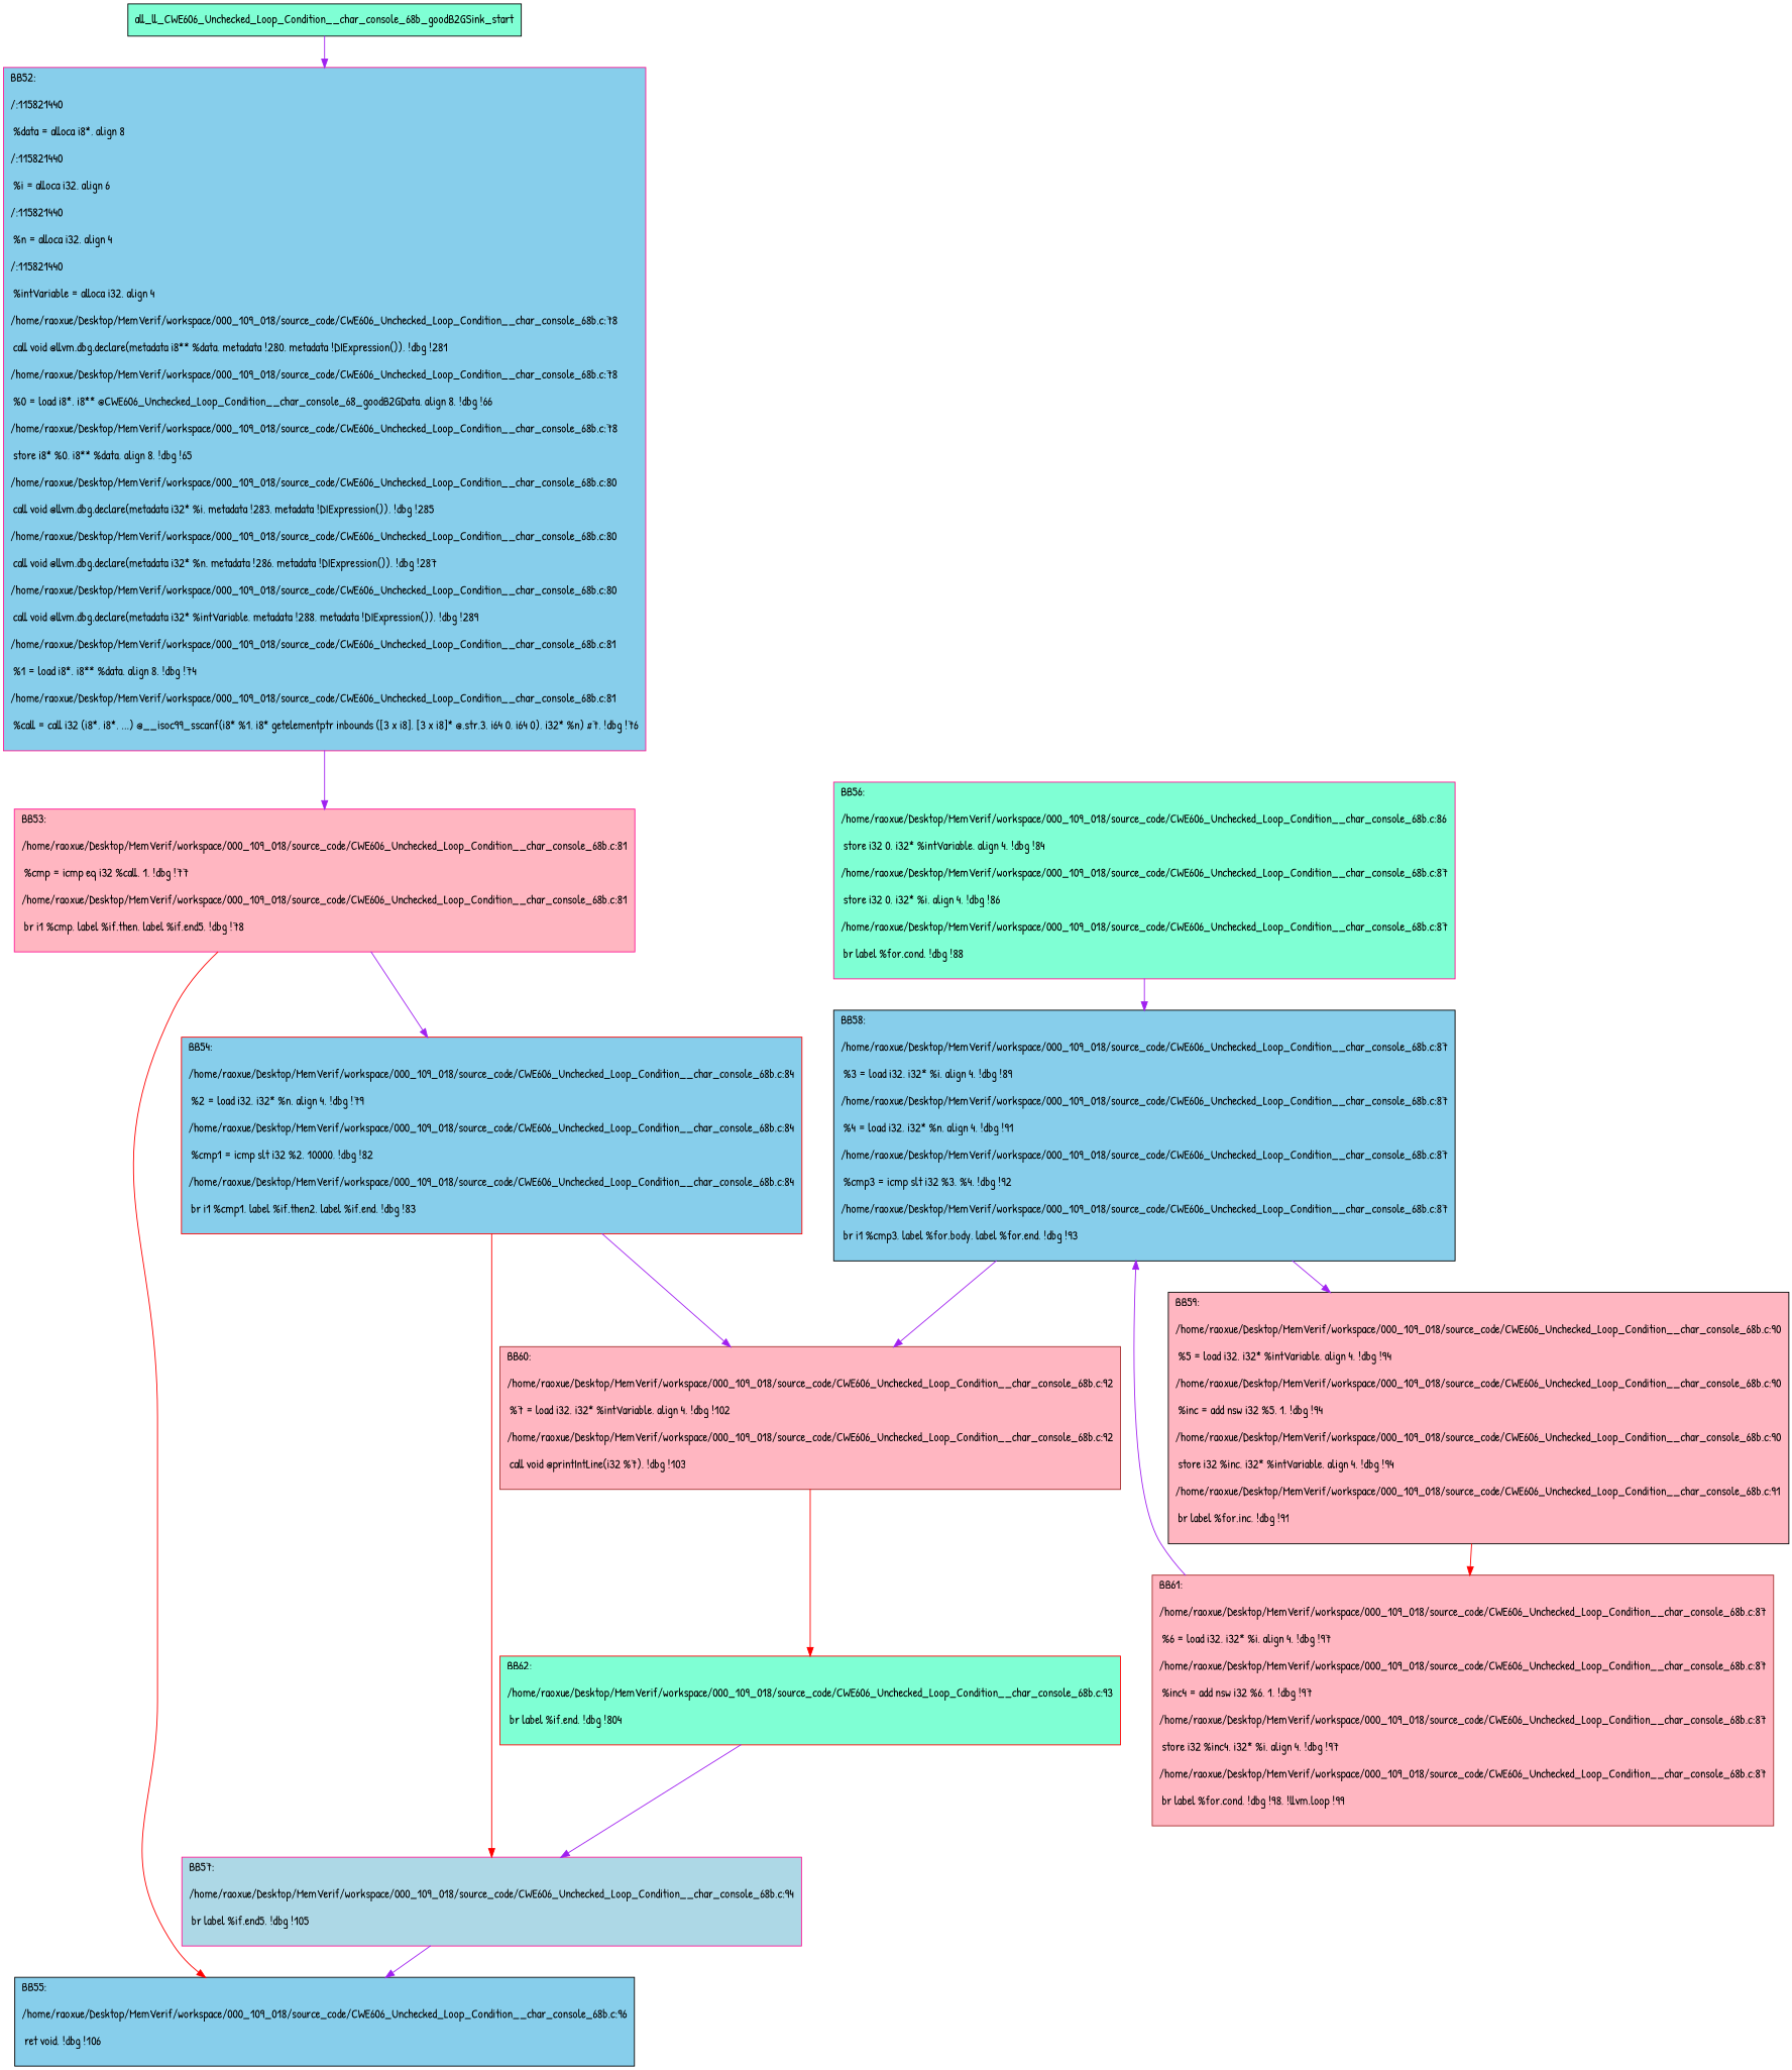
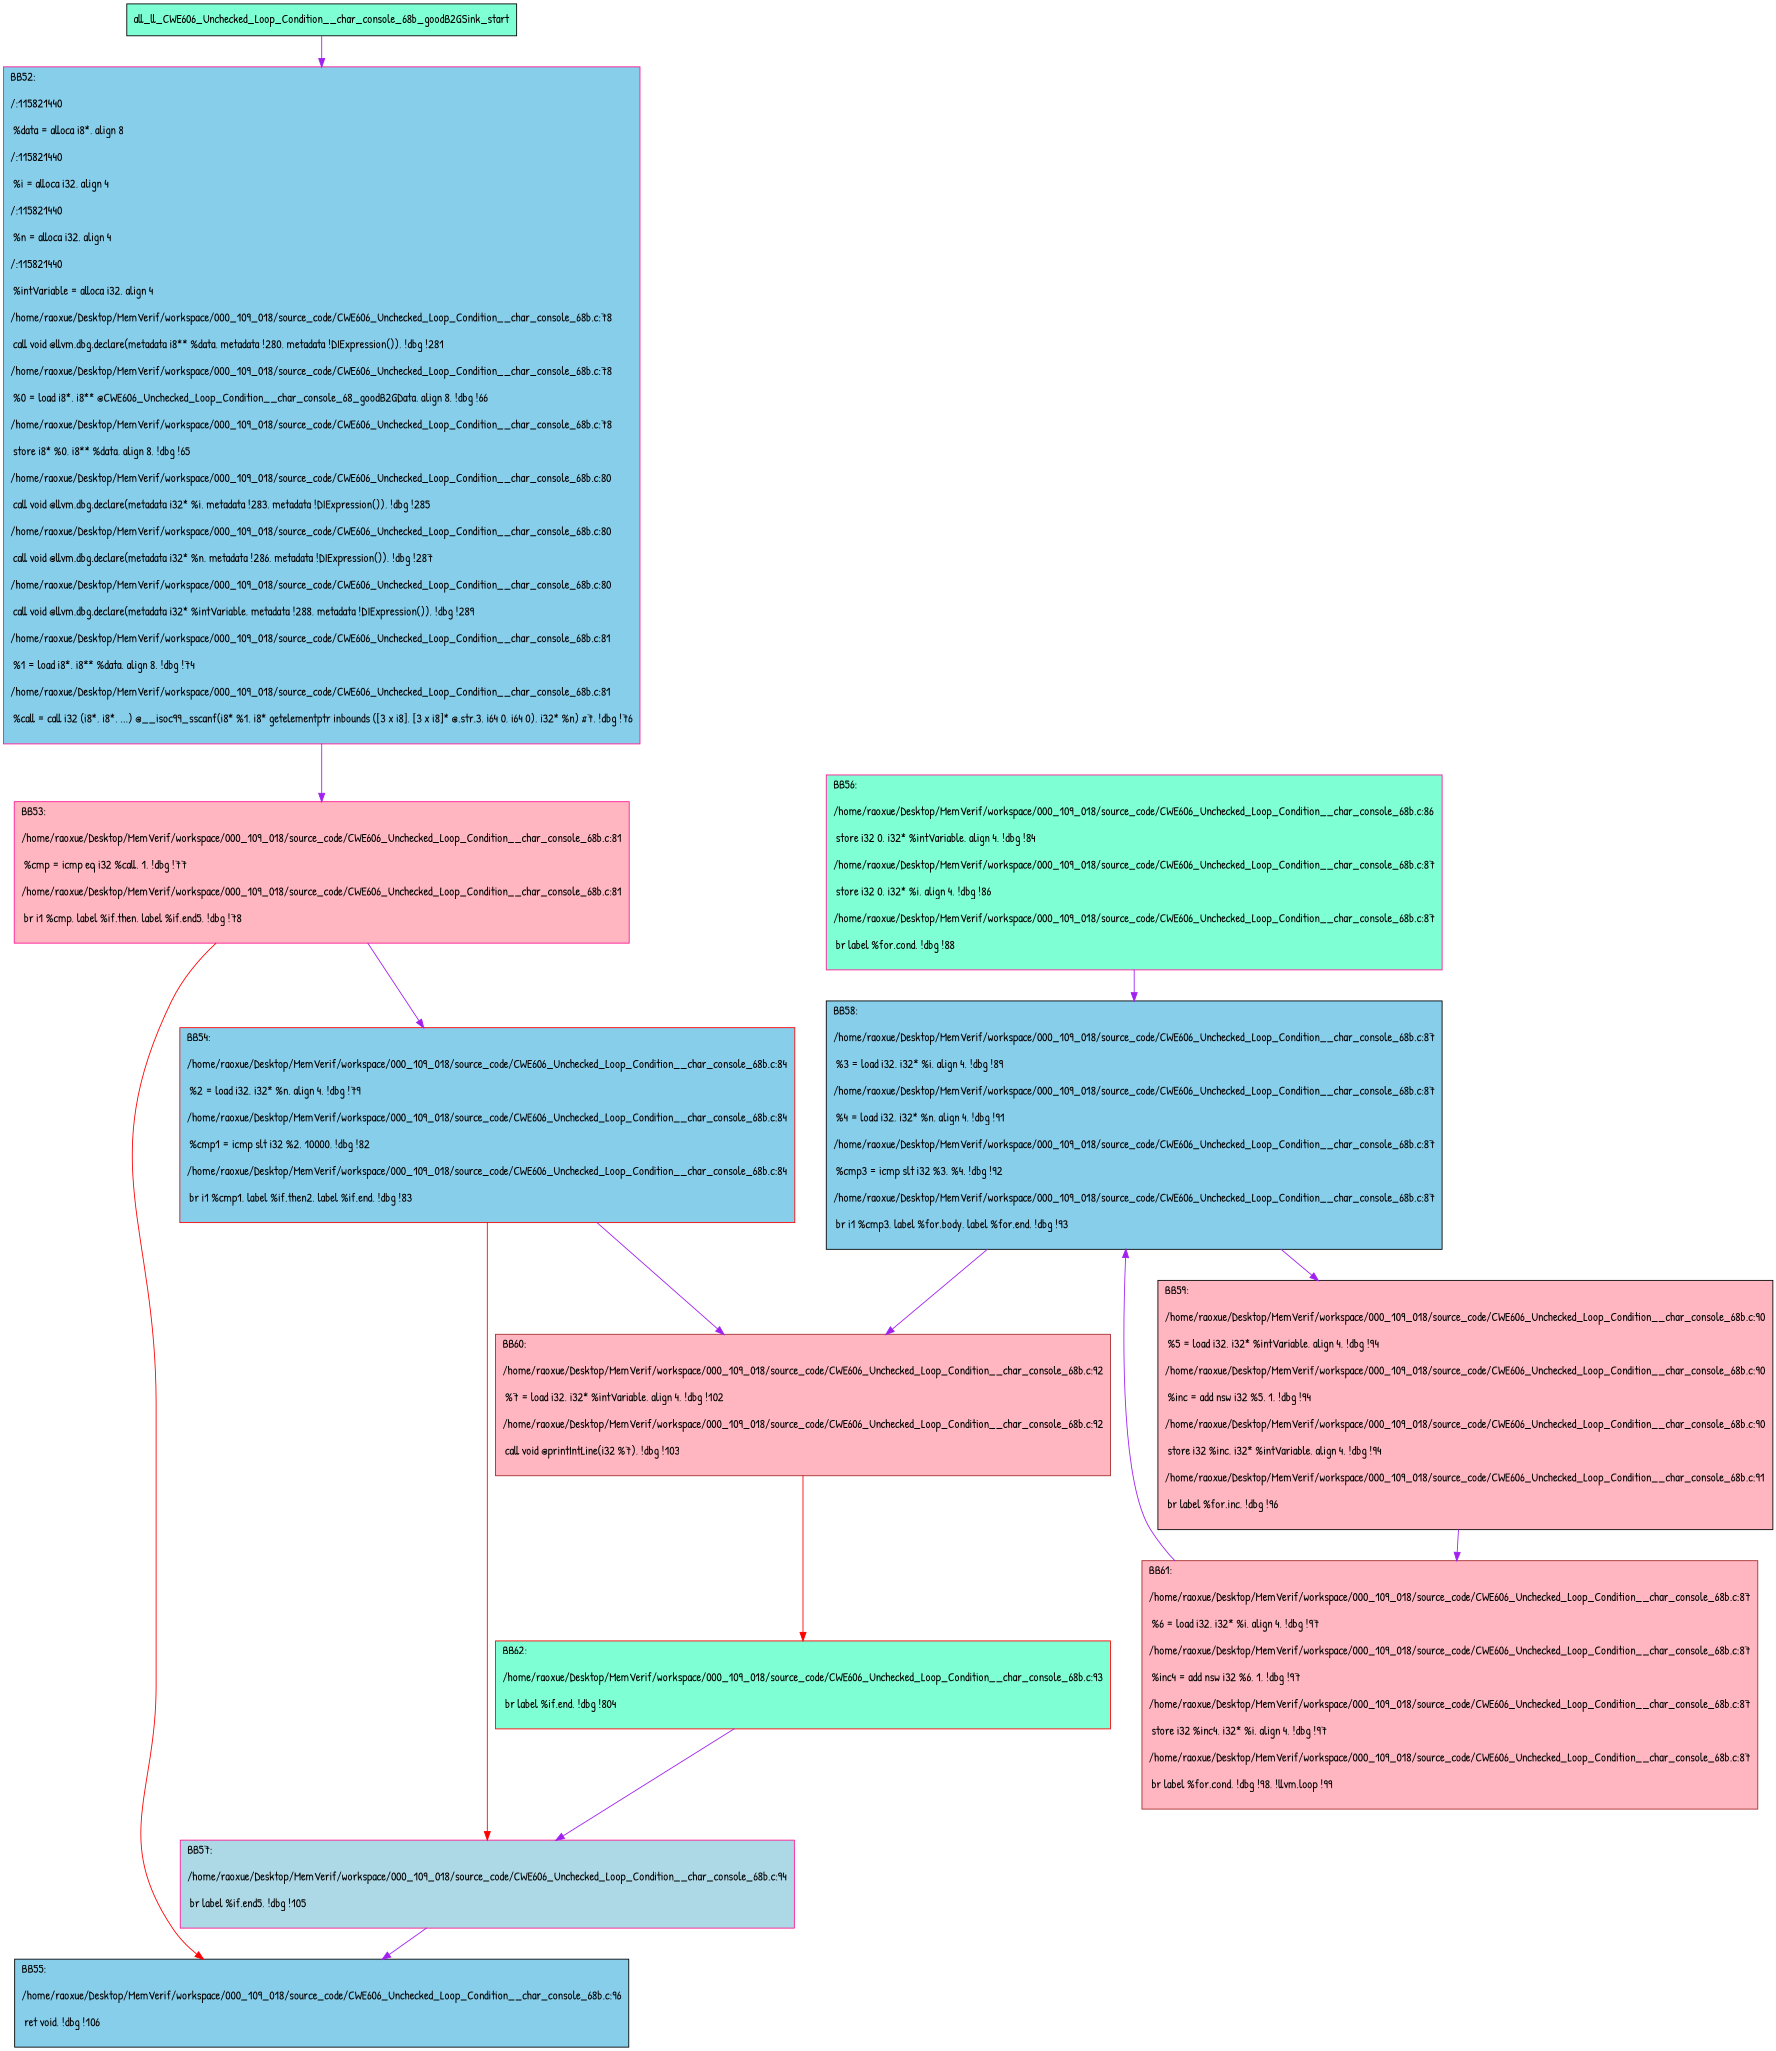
  digraph {
    fontname="Patrick Hand"
    node [color=black fillcolor=skyblue fontname="Patrick Hand" shape=record style=filled]
    edge [color=purple fontname="Patrick Hand"]
    n1 [fillcolor=aquamarine label="{all_ll_CWE606_Unchecked_Loop_Condition__char_console_68b_goodB2GSink_start}"]
-   n2 [color=deeppink label="{BB52:\l\l/:115821440\l\n  %data = alloca i8*, align 8\l\n/:115821440\l\n  %i = alloca i32, align 6\l\n/:115821440\l\n  %n = alloca i32, align 4\l\n/:115821440\l\n  %intVariable = alloca i32, align 4\l\n/home/raoxue/Desktop/MemVerif/workspace/000_109_018/source_code/CWE606_Unchecked_Loop_Condition__char_console_68b.c:78\l\n  call void @llvm.dbg.declare(metadata i8** %data, metadata !280, metadata !DIExpression()), !dbg !281\l\n/home/raoxue/Desktop/MemVerif/workspace/000_109_018/source_code/CWE606_Unchecked_Loop_Condition__char_console_68b.c:78\l\n  %0 = load i8*, i8** @CWE606_Unchecked_Loop_Condition__char_console_68_goodB2GData, align 8, !dbg !66\l\n/home/raoxue/Desktop/MemVerif/workspace/000_109_018/source_code/CWE606_Unchecked_Loop_Condition__char_console_68b.c:78\l\n  store i8* %0, i8** %data, align 8, !dbg !65\l\n/home/raoxue/Desktop/MemVerif/workspace/000_109_018/source_code/CWE606_Unchecked_Loop_Condition__char_console_68b.c:80\l\n  call void @llvm.dbg.declare(metadata i32* %i, metadata !283, metadata !DIExpression()), !dbg !285\l\n/home/raoxue/Desktop/MemVerif/workspace/000_109_018/source_code/CWE606_Unchecked_Loop_Condition__char_console_68b.c:80\l\n  call void @llvm.dbg.declare(metadata i32* %n, metadata !286, metadata !DIExpression()), !dbg !287\l\n/home/raoxue/Desktop/MemVerif/workspace/000_109_018/source_code/CWE606_Unchecked_Loop_Condition__char_console_68b.c:80\l\n  call void @llvm.dbg.declare(metadata i32* %intVariable, metadata !288, metadata !DIExpression()), !dbg !289\l\n/home/raoxue/Desktop/MemVerif/workspace/000_109_018/source_code/CWE606_Unchecked_Loop_Condition__char_console_68b.c:81\l\n  %1 = load i8*, i8** %data, align 8, !dbg !74\l\n/home/raoxue/Desktop/MemVerif/workspace/000_109_018/source_code/CWE606_Unchecked_Loop_Condition__char_console_68b.c:81\l\n  %call = call i32 (i8*, i8*, ...) @__isoc99_sscanf(i8* %1, i8* getelementptr inbounds ([3 x i8], [3 x i8]* @.str.3, i64 0, i64 0), i32* %n) #7, !dbg !76\l\n}"]
+   n2 [color=deeppink label="{BB52:\l\l/:115821440\l\n  %data = alloca i8*, align 8\l\n/:115821440\l\n  %i = alloca i32, align 4\l\n/:115821440\l\n  %n = alloca i32, align 4\l\n/:115821440\l\n  %intVariable = alloca i32, align 4\l\n/home/raoxue/Desktop/MemVerif/workspace/000_109_018/source_code/CWE606_Unchecked_Loop_Condition__char_console_68b.c:78\l\n  call void @llvm.dbg.declare(metadata i8** %data, metadata !280, metadata !DIExpression()), !dbg !281\l\n/home/raoxue/Desktop/MemVerif/workspace/000_109_018/source_code/CWE606_Unchecked_Loop_Condition__char_console_68b.c:78\l\n  %0 = load i8*, i8** @CWE606_Unchecked_Loop_Condition__char_console_68_goodB2GData, align 8, !dbg !66\l\n/home/raoxue/Desktop/MemVerif/workspace/000_109_018/source_code/CWE606_Unchecked_Loop_Condition__char_console_68b.c:78\l\n  store i8* %0, i8** %data, align 8, !dbg !65\l\n/home/raoxue/Desktop/MemVerif/workspace/000_109_018/source_code/CWE606_Unchecked_Loop_Condition__char_console_68b.c:80\l\n  call void @llvm.dbg.declare(metadata i32* %i, metadata !283, metadata !DIExpression()), !dbg !285\l\n/home/raoxue/Desktop/MemVerif/workspace/000_109_018/source_code/CWE606_Unchecked_Loop_Condition__char_console_68b.c:80\l\n  call void @llvm.dbg.declare(metadata i32* %n, metadata !286, metadata !DIExpression()), !dbg !287\l\n/home/raoxue/Desktop/MemVerif/workspace/000_109_018/source_code/CWE606_Unchecked_Loop_Condition__char_console_68b.c:80\l\n  call void @llvm.dbg.declare(metadata i32* %intVariable, metadata !288, metadata !DIExpression()), !dbg !289\l\n/home/raoxue/Desktop/MemVerif/workspace/000_109_018/source_code/CWE606_Unchecked_Loop_Condition__char_console_68b.c:81\l\n  %1 = load i8*, i8** %data, align 8, !dbg !74\l\n/home/raoxue/Desktop/MemVerif/workspace/000_109_018/source_code/CWE606_Unchecked_Loop_Condition__char_console_68b.c:81\l\n  %call = call i32 (i8*, i8*, ...) @__isoc99_sscanf(i8* %1, i8* getelementptr inbounds ([3 x i8], [3 x i8]* @.str.3, i64 0, i64 0), i32* %n) #7, !dbg !76\l\n}"]
    n3 [color=deeppink fillcolor=lightpink label="{BB53:\l\l/home/raoxue/Desktop/MemVerif/workspace/000_109_018/source_code/CWE606_Unchecked_Loop_Condition__char_console_68b.c:81\l\n  %cmp = icmp eq i32 %call, 1, !dbg !77\l\n/home/raoxue/Desktop/MemVerif/workspace/000_109_018/source_code/CWE606_Unchecked_Loop_Condition__char_console_68b.c:81\l\n  br i1 %cmp, label %if.then, label %if.end5, !dbg !78\l\n}"]
    n4 [color=red label="{BB54:\l\l/home/raoxue/Desktop/MemVerif/workspace/000_109_018/source_code/CWE606_Unchecked_Loop_Condition__char_console_68b.c:84\l\n  %2 = load i32, i32* %n, align 4, !dbg !79\l\n/home/raoxue/Desktop/MemVerif/workspace/000_109_018/source_code/CWE606_Unchecked_Loop_Condition__char_console_68b.c:84\l\n  %cmp1 = icmp slt i32 %2, 10000, !dbg !82\l\n/home/raoxue/Desktop/MemVerif/workspace/000_109_018/source_code/CWE606_Unchecked_Loop_Condition__char_console_68b.c:84\l\n  br i1 %cmp1, label %if.then2, label %if.end, !dbg !83\l\n}"]
    n5 [label="{BB55:\l\l/home/raoxue/Desktop/MemVerif/workspace/000_109_018/source_code/CWE606_Unchecked_Loop_Condition__char_console_68b.c:96\l\n  ret void, !dbg !106\l\n}"]
    n6 [color=deeppink fillcolor=lightblue label="{BB57:\l\l/home/raoxue/Desktop/MemVerif/workspace/000_109_018/source_code/CWE606_Unchecked_Loop_Condition__char_console_68b.c:94\l\n  br label %if.end5, !dbg !105\l\n}"]
    n7 [color=brown fillcolor=lightpink label="{BB60:\l\l/home/raoxue/Desktop/MemVerif/workspace/000_109_018/source_code/CWE606_Unchecked_Loop_Condition__char_console_68b.c:92\l\n  %7 = load i32, i32* %intVariable, align 4, !dbg !102\l\n/home/raoxue/Desktop/MemVerif/workspace/000_109_018/source_code/CWE606_Unchecked_Loop_Condition__char_console_68b.c:92\l\n  call void @printIntLine(i32 %7), !dbg !103\l\n}"]
    n8 [color=deeppink fillcolor=aquamarine label="{BB56:\l\l/home/raoxue/Desktop/MemVerif/workspace/000_109_018/source_code/CWE606_Unchecked_Loop_Condition__char_console_68b.c:86\l\n  store i32 0, i32* %intVariable, align 4, !dbg !84\l\n/home/raoxue/Desktop/MemVerif/workspace/000_109_018/source_code/CWE606_Unchecked_Loop_Condition__char_console_68b.c:87\l\n  store i32 0, i32* %i, align 4, !dbg !86\l\n/home/raoxue/Desktop/MemVerif/workspace/000_109_018/source_code/CWE606_Unchecked_Loop_Condition__char_console_68b.c:87\l\n  br label %for.cond, !dbg !88\l\n}"]
    n9 [label="{BB58:\l\l/home/raoxue/Desktop/MemVerif/workspace/000_109_018/source_code/CWE606_Unchecked_Loop_Condition__char_console_68b.c:87\l\n  %3 = load i32, i32* %i, align 4, !dbg !89\l\n/home/raoxue/Desktop/MemVerif/workspace/000_109_018/source_code/CWE606_Unchecked_Loop_Condition__char_console_68b.c:87\l\n  %4 = load i32, i32* %n, align 4, !dbg !91\l\n/home/raoxue/Desktop/MemVerif/workspace/000_109_018/source_code/CWE606_Unchecked_Loop_Condition__char_console_68b.c:87\l\n  %cmp3 = icmp slt i32 %3, %4, !dbg !92\l\n/home/raoxue/Desktop/MemVerif/workspace/000_109_018/source_code/CWE606_Unchecked_Loop_Condition__char_console_68b.c:87\l\n  br i1 %cmp3, label %for.body, label %for.end, !dbg !93\l\n}"]
-   n10 [fillcolor=lightpink label="{BB59:\l\l/home/raoxue/Desktop/MemVerif/workspace/000_109_018/source_code/CWE606_Unchecked_Loop_Condition__char_console_68b.c:90\l\n  %5 = load i32, i32* %intVariable, align 4, !dbg !94\l\n/home/raoxue/Desktop/MemVerif/workspace/000_109_018/source_code/CWE606_Unchecked_Loop_Condition__char_console_68b.c:90\l\n  %inc = add nsw i32 %5, 1, !dbg !94\l\n/home/raoxue/Desktop/MemVerif/workspace/000_109_018/source_code/CWE606_Unchecked_Loop_Condition__char_console_68b.c:90\l\n  store i32 %inc, i32* %intVariable, align 4, !dbg !94\l\n/home/raoxue/Desktop/MemVerif/workspace/000_109_018/source_code/CWE606_Unchecked_Loop_Condition__char_console_68b.c:91\l\n  br label %for.inc, !dbg !91\l\n}"]
+   n10 [fillcolor=lightpink label="{BB59:\l\l/home/raoxue/Desktop/MemVerif/workspace/000_109_018/source_code/CWE606_Unchecked_Loop_Condition__char_console_68b.c:90\l\n  %5 = load i32, i32* %intVariable, align 4, !dbg !94\l\n/home/raoxue/Desktop/MemVerif/workspace/000_109_018/source_code/CWE606_Unchecked_Loop_Condition__char_console_68b.c:90\l\n  %inc = add nsw i32 %5, 1, !dbg !94\l\n/home/raoxue/Desktop/MemVerif/workspace/000_109_018/source_code/CWE606_Unchecked_Loop_Condition__char_console_68b.c:90\l\n  store i32 %inc, i32* %intVariable, align 4, !dbg !94\l\n/home/raoxue/Desktop/MemVerif/workspace/000_109_018/source_code/CWE606_Unchecked_Loop_Condition__char_console_68b.c:91\l\n  br label %for.inc, !dbg !96\l\n}"]
    n11 [color=brown fillcolor=lightpink label="{BB61:\l\l/home/raoxue/Desktop/MemVerif/workspace/000_109_018/source_code/CWE606_Unchecked_Loop_Condition__char_console_68b.c:87\l\n  %6 = load i32, i32* %i, align 4, !dbg !97\l\n/home/raoxue/Desktop/MemVerif/workspace/000_109_018/source_code/CWE606_Unchecked_Loop_Condition__char_console_68b.c:87\l\n  %inc4 = add nsw i32 %6, 1, !dbg !97\l\n/home/raoxue/Desktop/MemVerif/workspace/000_109_018/source_code/CWE606_Unchecked_Loop_Condition__char_console_68b.c:87\l\n  store i32 %inc4, i32* %i, align 4, !dbg !97\l\n/home/raoxue/Desktop/MemVerif/workspace/000_109_018/source_code/CWE606_Unchecked_Loop_Condition__char_console_68b.c:87\l\n  br label %for.cond, !dbg !98, !llvm.loop !99\l\n}"]
    n12 [color=red fillcolor=aquamarine label="{BB62:\l\l/home/raoxue/Desktop/MemVerif/workspace/000_109_018/source_code/CWE606_Unchecked_Loop_Condition__char_console_68b.c:93\l\n  br label %if.end, !dbg !804\l\n}"]
    n1 -> n2
    n2 -> n3
    n3 -> n4
    n3 -> n5 [color=red]
    n4 -> n6 [color=red]
    n4 -> n7
    n6 -> n5
    n7 -> n12 [color=red]
    n8 -> n9
    n9 -> n7
    n9 -> n10
-   n10 -> n11 [color=red]
+   n10 -> n11
    n11 -> n9
    n12 -> n6
  }
